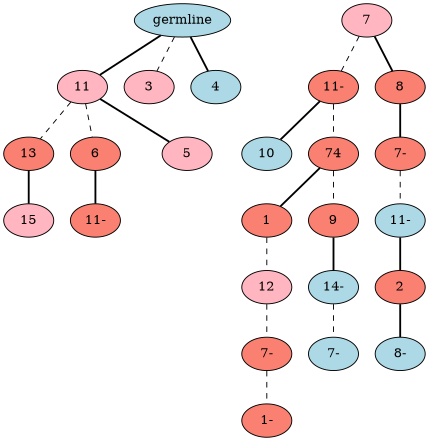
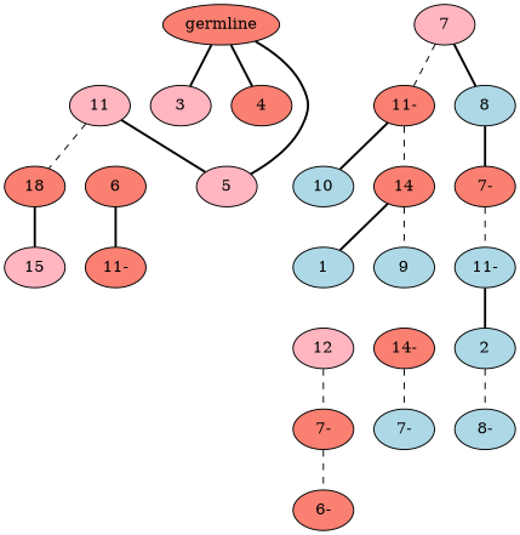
  graph {
    fontname="DejaVu Serif"
    node [fillcolor=salmon fontname="DejaVu Serif" style=filled]
    edge [fontname="DejaVu Serif" style=bold]
-   n1 [fillcolor=lightblue label=germline]
+   n1 [label=germline]
    n2 [fillcolor=lightpink label=11]
    n3 [fillcolor=lightpink label=3]
-   n4 [fillcolor=lightblue label=4]
-   n5 [label=13]
+   n4 [label=4]
+   n5 [label=18]
    n6 [fillcolor=lightpink label=5]
    n7 [label=6]
    n8 [fillcolor=lightpink label=15]
    n9 [label="11-"]
    n10 [fillcolor=lightpink label=7]
    n11 [label="11-"]
-   n12 [label=8]
+   n12 [fillcolor=lightblue label=8]
    n13 [fillcolor=lightblue label=10]
-   n14 [label=74]
+   n14 [label=14]
    n15 [label="7-"]
-   n16 [label=1]
-   n17 [label=9]
+   n16 [fillcolor=lightblue label=1]
+   n17 [fillcolor=lightblue label=9]
    n18 [fillcolor=lightpink label=12]
-   n19 [fillcolor=lightblue label="14-"]
+   n19 [label="14-"]
    n20 [label="7-"]
-   n21 [label="1-"]
+   n21 [label="6-"]
    n22 [fillcolor=lightblue label="7-"]
    n23 [fillcolor=lightblue label="11-"]
-   n24 [label=2]
+   n24 [fillcolor=lightblue label=2]
    n25 [fillcolor=lightblue label="8-"]
-   n1 -- n2
-   n1 -- n3 [style=dashed]
+   n1 -- n6
+   n1 -- n3
    n1 -- n4
    n2 -- n5 [style=dashed]
    n2 -- n6
-   n2 -- n7 [style=dashed]
    n5 -- n8
    n7 -- n9
    n10 -- n11 [style=dashed]
    n10 -- n12
    n11 -- n13
    n11 -- n14 [style=dashed]
    n12 -- n15
    n14 -- n16
    n14 -- n17 [style=dashed]
    n15 -- n23 [style=dashed]
-   n16 -- n18 [style=dashed]
-   n17 -- n19
    n18 -- n20 [style=dashed]
    n19 -- n22 [style=dashed]
    n20 -- n21 [style=dashed]
    n23 -- n24
-   n24 -- n25
+   n24 -- n25 [style=dashed]
  }
